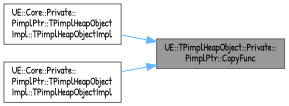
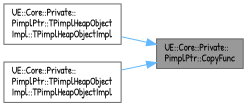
  digraph {
    rankdir=RL
    fontname="Patrick Hand"
    node [color=grey40 fillcolor=white fontname="Patrick Hand" fontsize=10 shape=box style=filled]
    edge [color=steelblue1 dir=back fontname="Patrick Hand" fontsize=10 labelfontname=Helvetica labelfontsize=10 style=solid]
-   n1 [color=gray40 fillcolor=grey60 fontcolor=black height=0.2 label="UE::TPimplHeapObject::Private::\lPimplPtr::CopyFunc" width=0.4]
+   n1 [color=gray40 fillcolor=grey60 fontcolor=black height=0.2 label="UE::Core::Private::\lPimplPtr::CopyFunc" width=0.4]
    n2 [height=0.2 label="UE::Core::Private::\lPimplPtr::TPimplHeapObject\lImpl::TPimplHeapObjectImpl" width=0.4]
    n3 [height=0.2 label="UE::Core::Private::\lPimplPtr::TPimplHeapObject\lImpl::TPimplHeapObjectImpl" width=0.4]
    n1 -> n2
    n1 -> n3
  }
